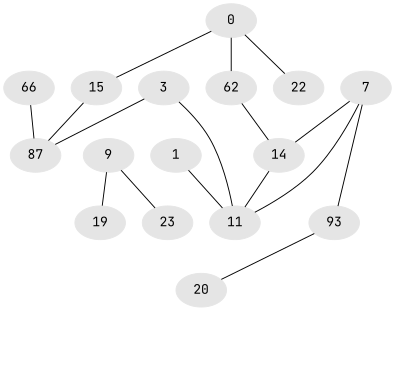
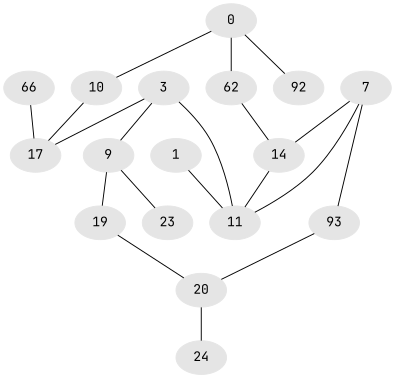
  graph {
    fontname="JetBrains Mono"
    node [color=gray90 fontname="JetBrains Mono" style=filled]
    edge [fontname="JetBrains Mono" weight=1.0]
    n1 [label=11]
    1
    3
    9
-   17 [label=87]
+   17
    19
    23
    20
+   24
    n10 [label=0]
    n11 [label=62]
-   15
-   22
+   15 [label=10]
+   22 [label=92]
    14
    7
    n16 [label=93]
    n17 [label=66]
    1 -- n1
    3 -- n1 [weight=2.0]
+   3 -- 9
    3 -- 17
    9 -- 19
    9 -- 23
+   19 -- 20
+   20 -- 24
    n10 -- n11
    n10 -- 15
    n10 -- 22
    n11 -- 14
    15 -- 17
    14 -- n1
    7 -- n1
    7 -- 14
    7 -- n16
    n16 -- 20
    n17 -- 17 [weight=2.0]
  }
